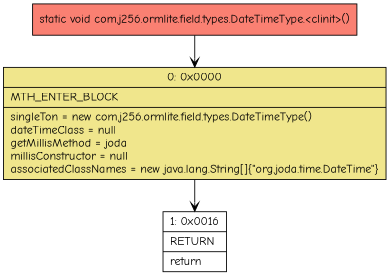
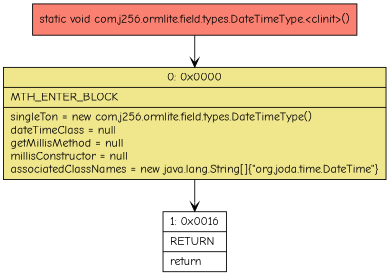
  digraph {
    fontname="Comic Neue"
    node [shape=record style=filled fontname="Comic Neue"]
    edge [arrowhead=vee fontname="Comic Neue"]
-   n1 [label="{0\:\ 0x0000|MTH_ENTER_BLOCK\l|singleTon = new com.j256.ormlite.field.types.DateTimeType()\ldateTimeClass = null\lgetMillisMethod = joda\lmillisConstructor = null\lassociatedClassNames = new java.lang.String[]\{\"org.joda.time.DateTime\"\}\l}" fillcolor=khaki]
+   n1 [label="{0\:\ 0x0000|MTH_ENTER_BLOCK\l|singleTon = new com.j256.ormlite.field.types.DateTimeType()\ldateTimeClass = null\lgetMillisMethod = null\lmillisConstructor = null\lassociatedClassNames = new java.lang.String[]\{\"org.joda.time.DateTime\"\}\l}" fillcolor=khaki]
    n2 [label="{1\:\ 0x0016|RETURN\l|return\l}" fillcolor=white]
    n3 [label="{static void com.j256.ormlite.field.types.DateTimeType.\<clinit\>() }" fillcolor=salmon]
    n1 -> n2
    n3 -> n1
  }
